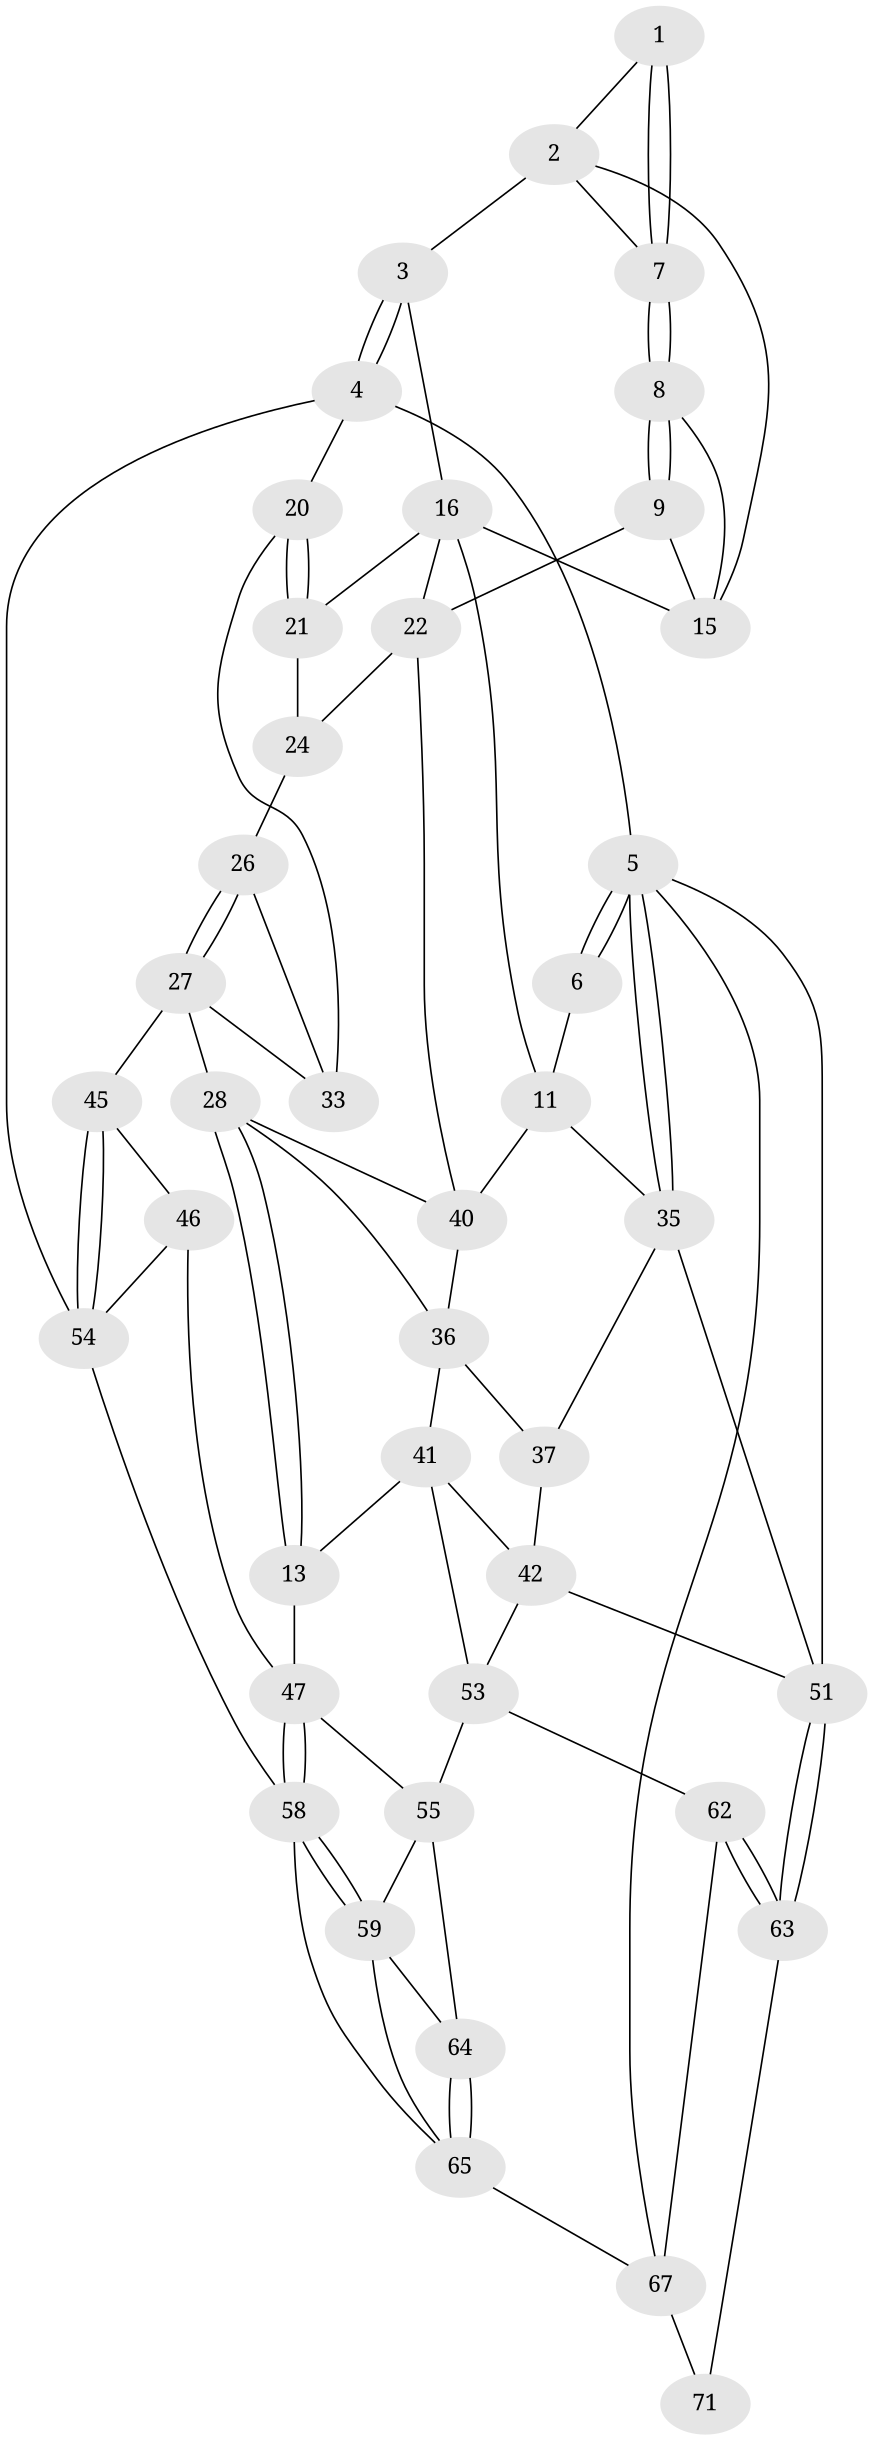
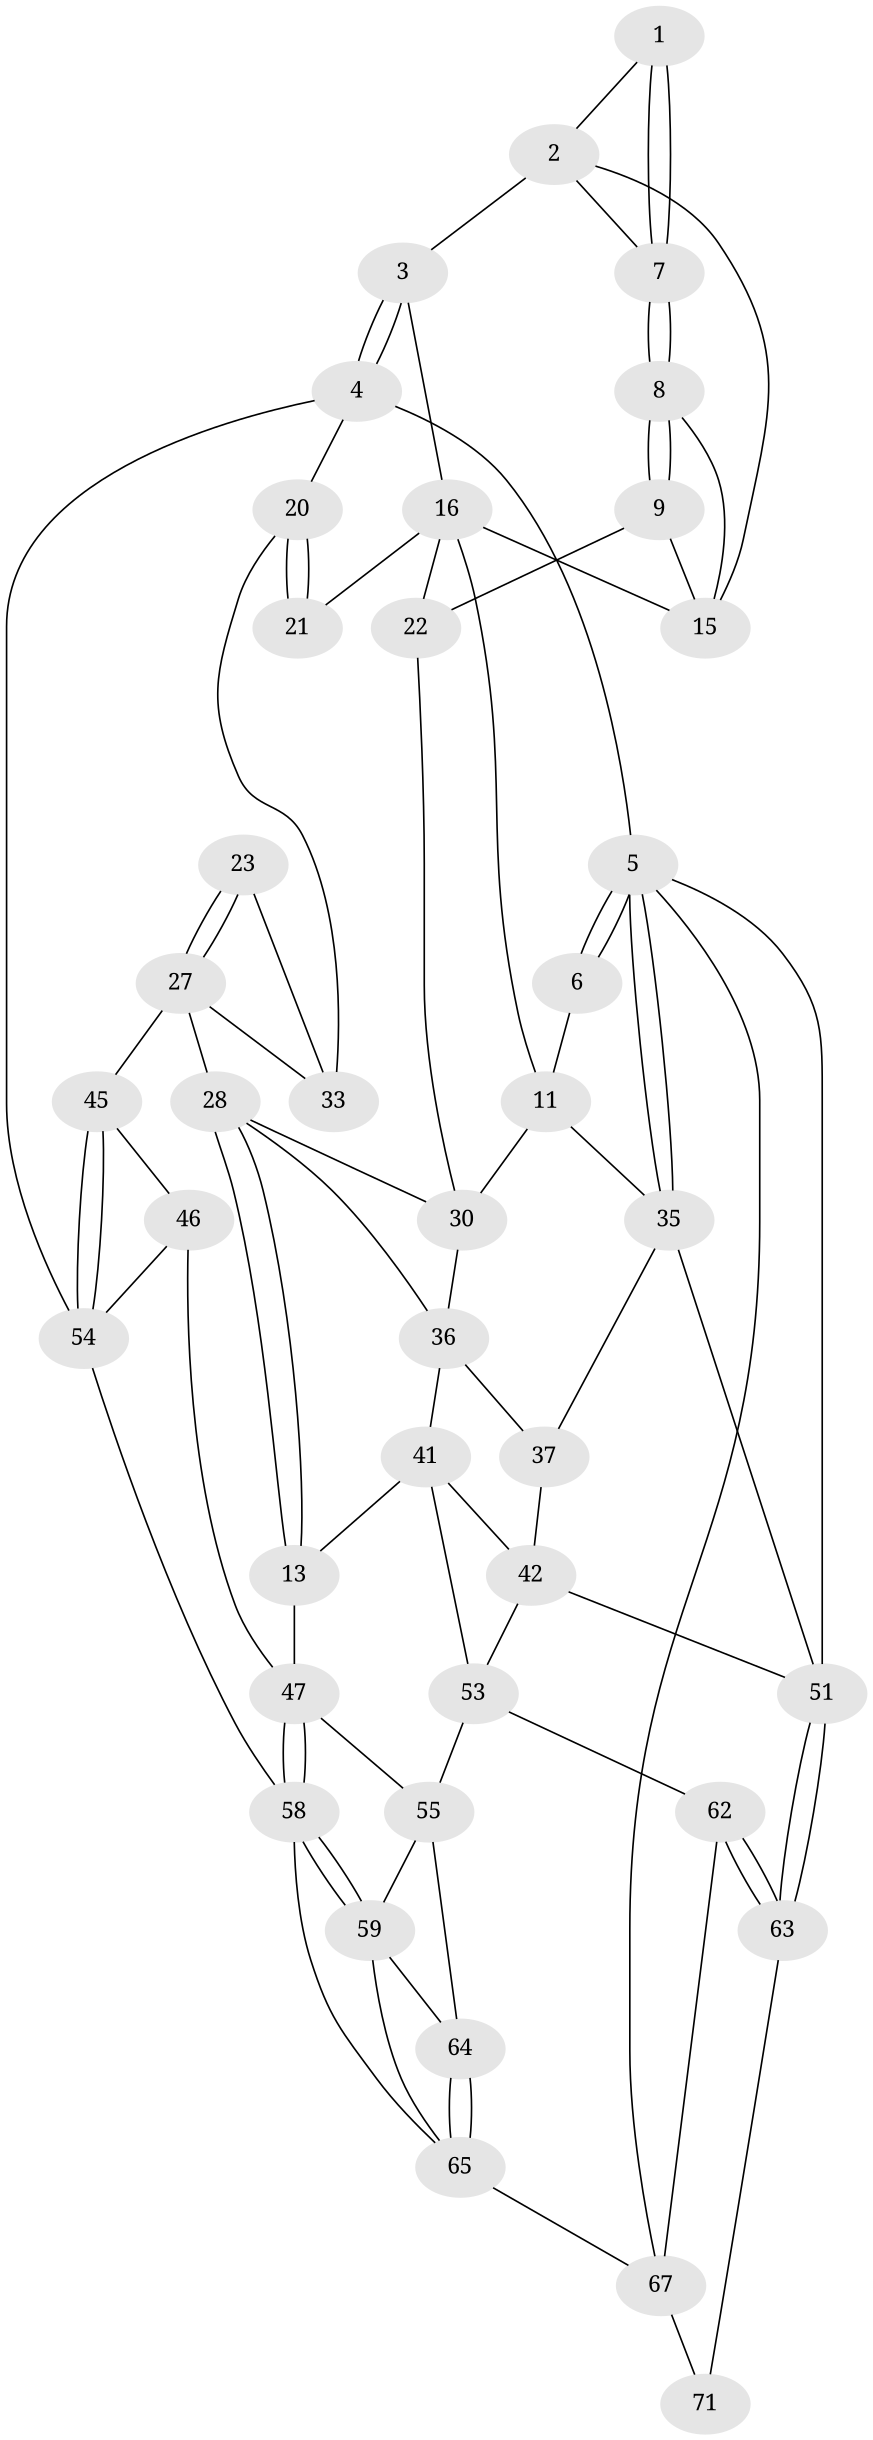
  graph {
    fontname="Noto Serif"
    node [color=gray90 fontname="Noto Serif" style=filled]
    edge [fontname="Noto Serif"]
    2 [super="+13"]
    1
    7 [super="+14"]
    3
    n5 [label=15 super="+19"]
    8 [super="+15"]
    4 [super="+49"]
    16 [super="+17"]
    5 [super="+72"]
    20 [super="+32"]
    54 [super="+61"]
    11 [super="+12"]
    22 [super="+23"]
    21
    6
    35 [super="+38"]
    51 [super="+52"]
    67 [super="+68"]
    33
    58 [super="+70"]
    37
    63
    71
-   30 [super="+34" label=40]
+   30 [super="+34"]
    9 [super="+10"]
-   24 [super="+25"]
    36 [super="+40"]
-   26 [super="+31"]
+   26 [super="+31" label=23]
    27 [super="+39"]
    28 [super="+29"]
    45
    n32 [label=13]
    46
    41 [super="+44"]
    47 [super="+48"]
    42 [super="+50"]
    53 [super="+57"]
    55 [super="+56"]
    62 [super="+69"]
    59 [super="+60"]
    64
    65 [super="+66"]
    2 -- 7
    2 -- 3
    2 -- n5
    1 -- 2
    1 -- 7
    1 -- 7
    7 -- 8 [weight=2]
    7 -- 8
    3 -- 4
    3 -- 4
    3 -- 16
    8 -- n5
    8 -- 9
    8 -- 9
    4 -- 5 [weight=2]
    4 -- 20 [weight=2]
    4 -- 54
    16 -- n5
    16 -- 11
    16 -- 22
    16 -- 21
    5 -- 6
    5 -- 6
    5 -- 35
    5 -- 35
    5 -- 51
    5 -- 67
    20 -- 21
    20 -- 21
    20 -- 33
    54 -- 58
    11 -- 35
    11 -- 30
    22 -- 30
-   22 -- 24
-   21 -- 24
    6 -- 11
    35 -- 51
    35 -- 37
    51 -- 63
    51 -- 63
    67 -- 71
    58 -- 59
    58 -- 59
    58 -- 65
    37 -- 42
    63 -- 71
    30 -- 36
    9 -- n5
    9 -- 22
-   24 -- 26 [weight=2]
    36 -- 37
    36 -- 41
    26 -- 33
    26 -- 27
    26 -- 27
    27 -- 33
    27 -- 28
    27 -- 45
    28 -- 30
    28 -- 36
    28 -- n32
    28 -- n32
    45 -- 54
    45 -- 54
    45 -- 46
    n32 -- 47
    46 -- 54
    46 -- 47
    41 -- n32
    41 -- 42
    41 -- 53
    47 -- 58
    47 -- 58
    47 -- 55
    42 -- 51
    42 -- 53
    53 -- 55
    53 -- 62
    55 -- 59
    55 -- 64
    62 -- 67
    62 -- 63
    62 -- 63
    59 -- 64
    59 -- 65
    64 -- 65
    64 -- 65
    65 -- 67
  }
